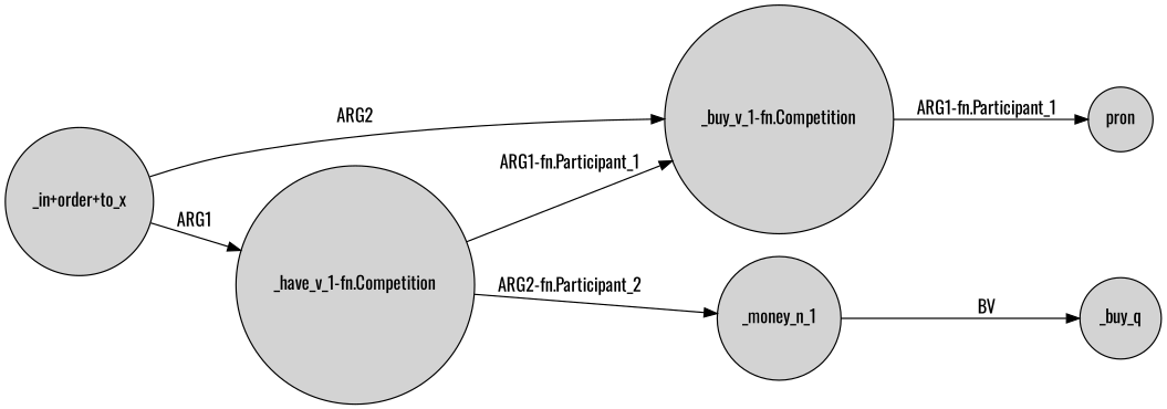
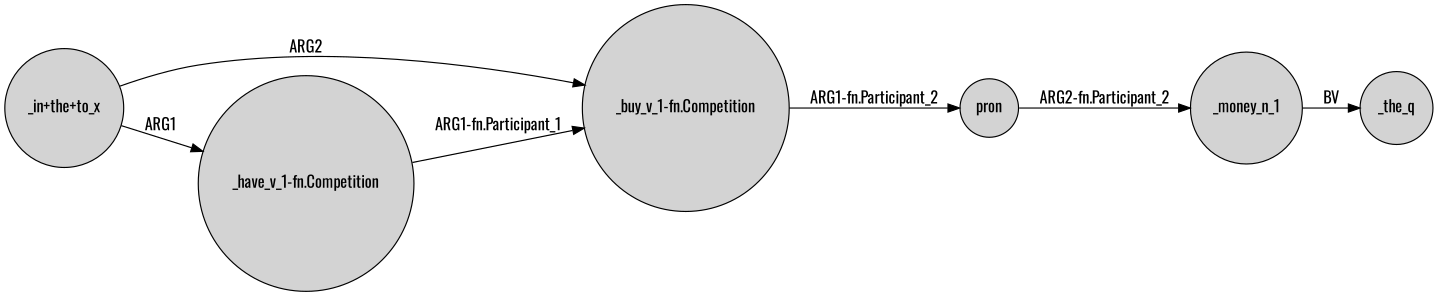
  digraph {
    fontname=Oswald
    rankdir=LR
    node [fontname=Oswald shape=circle style=filled]
    edge [fontname=Oswald]
-   "_in+order+to_x"
+   "_in+order+to_x" [label="_in+the+to_x"]
    "_buy_v_1-fn.Competition"
    "_have_v_1-fn.Competition"
    pron
    _money_n_1
-   _the_q [label=_buy_q]
+   _the_q
    "_in+order+to_x" -> "_buy_v_1-fn.Competition" [label=ARG2]
    "_in+order+to_x" -> "_have_v_1-fn.Competition" [label=ARG1]
-   "_buy_v_1-fn.Competition" -> pron [label="ARG1-fn.Participant_1"]
+   "_buy_v_1-fn.Competition" -> pron [label="ARG1-fn.Participant_2"]
    "_have_v_1-fn.Competition" -> "_buy_v_1-fn.Competition" [label="ARG1-fn.Participant_1"]
-   "_have_v_1-fn.Competition" -> _money_n_1 [label="ARG2-fn.Participant_2"]
+   pron -> _money_n_1 [label="ARG2-fn.Participant_2"]
    _money_n_1 -> _the_q [label=BV]
  }
